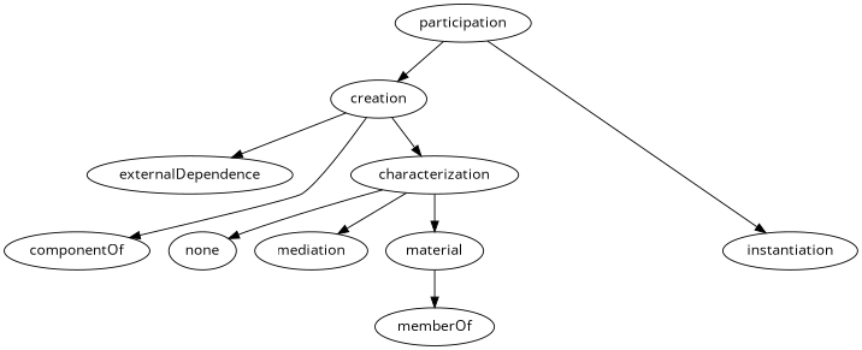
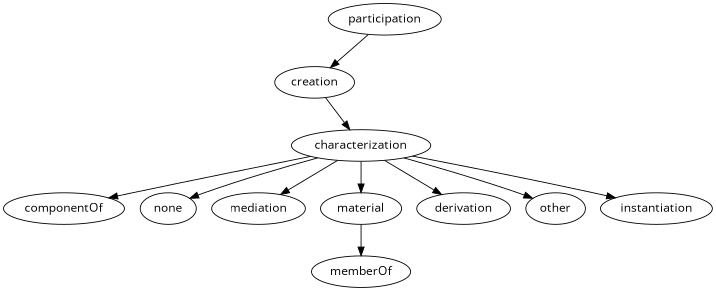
  strict digraph {
    fontname="Open Sans"
    node [fontname="Open Sans"]
    edge [fontname="Open Sans"]
    participation
    creation
    instantiation
-   externalDependence
    characterization
    none
    mediation
    componentOf
    material
+   derivation
+   other
    memberOf
    participation -> creation
-   participation -> instantiation
-   creation -> externalDependence
+   characterization -> instantiation
    creation -> characterization
    characterization -> none
    characterization -> mediation
-   creation -> componentOf
+   characterization -> componentOf
    characterization -> material
+   characterization -> derivation
+   characterization -> other
    material -> memberOf
  }
